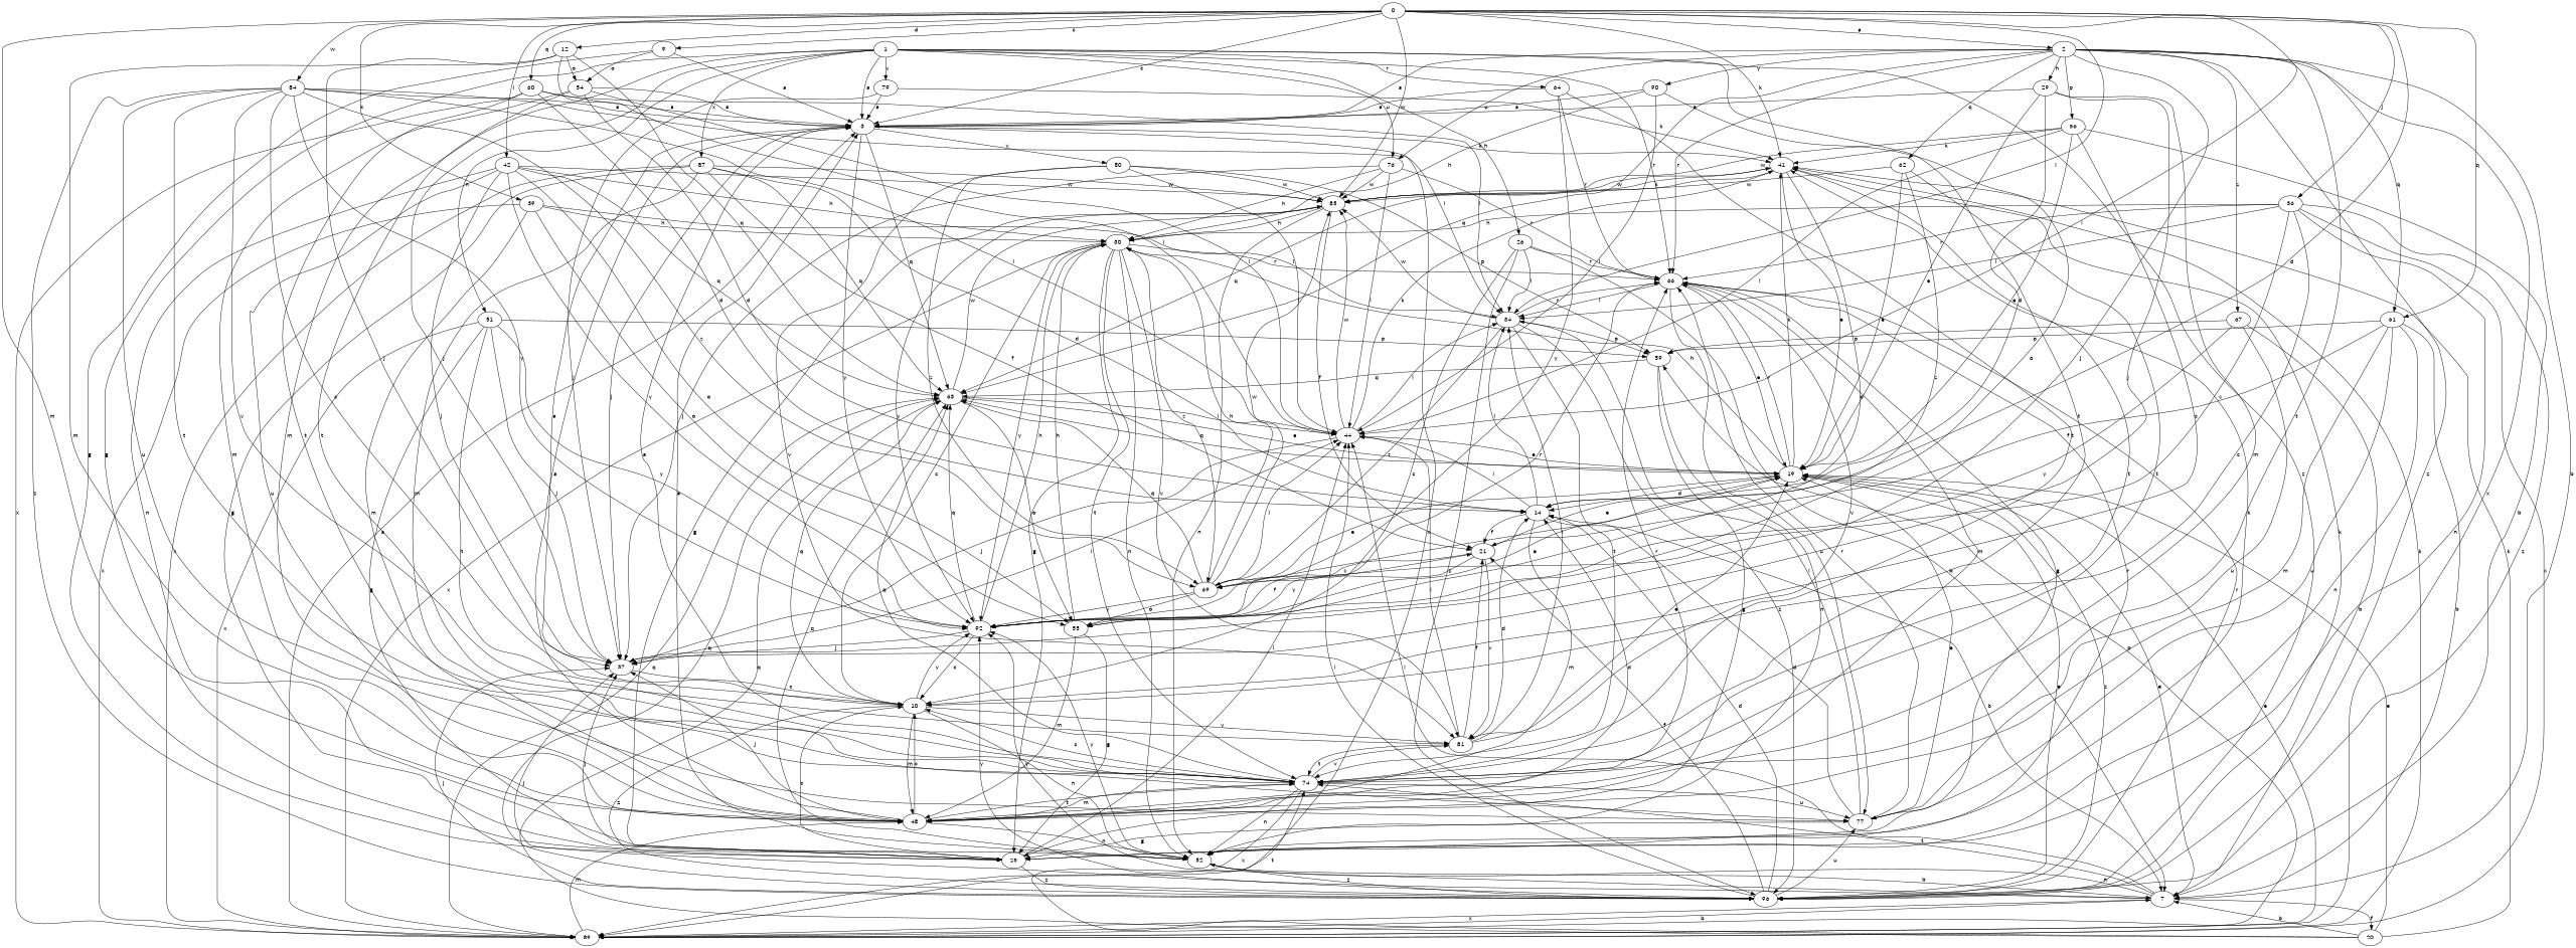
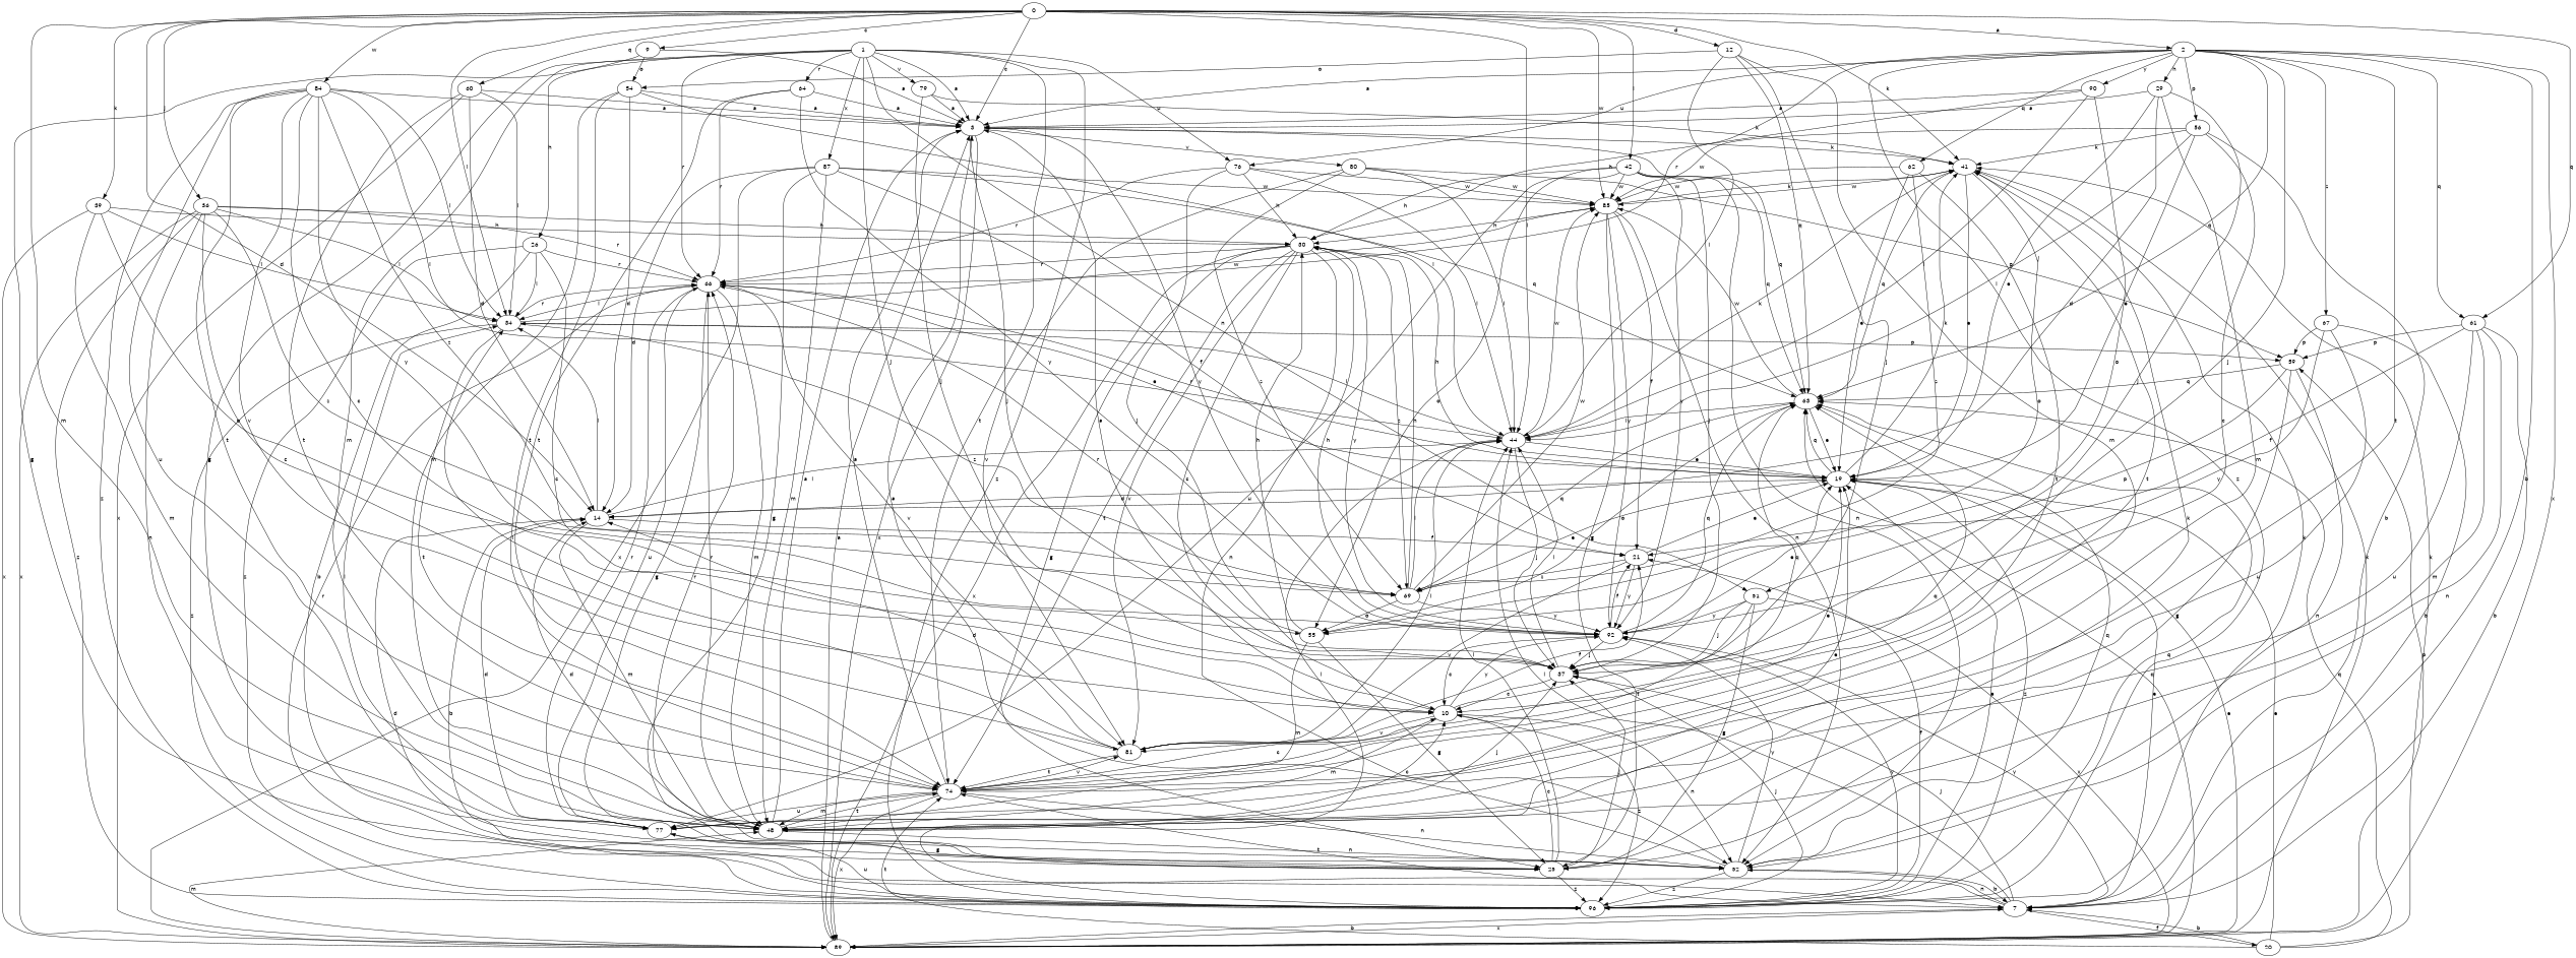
  strict digraph {
    fontname=Lato
    node [fontname=Lato]
    edge [fontname=Lato]
    0
    2
    3
    9
    12
    14
    34
    36
    39
    41
    42
    44
    48
    60
    61
    84
    85
    37
    66
    74
    76
    96
    7
    29
    56
    62
    63
    67
    89
    90
    80
    92
    25
    54
    21
    69
    59
    52
    10
    30
    55
    n42 [label=19]
    77
    81
    1
    26
    51
    64
    79
    87
    20
    0 -> 2 [label=a]
    0 -> 3 [label=c]
    0 -> 9 [label=c]
    0 -> 12 [label=d]
    0 -> 14 [label=d]
    0 -> 34 [label=i]
    0 -> 36 [label=j]
    0 -> 39 [label=k]
    0 -> 41 [label=k]
    0 -> 42 [label=l]
    0 -> 44 [label=l]
    0 -> 48 [label=m]
    0 -> 60 [label=q]
    0 -> 61 [label=q]
    0 -> 84 [label=w]
    0 -> 85 [label=w]
    2 -> 3 [label=a]
    2 -> 61 [label=q]
    2 -> 37 [label=j]
    2 -> 66 [label=r]
    2 -> 74 [label=t]
    2 -> 76 [label=u]
    2 -> 96 [label=z]
    2 -> 7 [label=b]
    2 -> 29 [label=h]
    2 -> 56 [label=p]
    2 -> 62 [label=q]
    2 -> 63 [label=q]
    2 -> 67 [label=s]
    2 -> 89 [label=x]
    2 -> 90 [label=y]
    3 -> 41 [label=k]
    3 -> 37 [label=j]
    3 -> 63 [label=q]
    3 -> 89 [label=x]
    3 -> 80 [label=v]
    3 -> 92 [label=y]
    9 -> 3 [label=a]
    9 -> 25 [label=g]
    9 -> 54 [label=o]
    12 -> 44 [label=l]
    12 -> 48 [label=m]
    12 -> 37 [label=j]
    12 -> 63 [label=q]
    12 -> 54 [label=o]
    14 -> 34 [label=i]
    14 -> 44 [label=l]
    14 -> 48 [label=m]
    14 -> 7 [label=b]
    14 -> 21 [label=f]
    34 -> 85 [label=w]
    34 -> 66 [label=r]
    34 -> 74 [label=t]
    34 -> 96 [label=z]
    34 -> 69 [label=s]
    34 -> 59 [label=p]
    36 -> 34 [label=i]
    36 -> 66 [label=r]
    36 -> 96 [label=z]
    36 -> 89 [label=x]
    36 -> 69 [label=s]
    36 -> 52 [label=n]
    36 -> 10 [label=c]
    36 -> 30 [label=h]
    39 -> 34 [label=i]
    39 -> 48 [label=m]
    39 -> 89 [label=x]
    39 -> 30 [label=h]
    39 -> 55 [label=o]
    41 -> 85 [label=w]
    41 -> 74 [label=t]
    41 -> 63 [label=q]
    41 -> 55 [label=o]
    41 -> n42 [label=e]
    42 -> 85 [label=w]
    42 -> 37 [label=j]
    42 -> 63 [label=q]
    42 -> 92 [label=y]
    42 -> 52 [label=n]
    42 -> 30 [label=h]
    42 -> 55 [label=o]
    42 -> 77 [label=u]
    44 -> 34 [label=i]
    44 -> 41 [label=k]
    44 -> 85 [label=w]
    44 -> 37 [label=j]
    44 -> n42 [label=e]
    48 -> 3 [label=a]
    48 -> 14 [label=d]
    48 -> 37 [label=j]
    48 -> 66 [label=r]
    48 -> 74 [label=t]
    48 -> 52 [label=n]
    48 -> 10 [label=c]
    60 -> 3 [label=a]
    60 -> 14 [label=d]
    60 -> 34 [label=i]
    60 -> 74 [label=t]
    60 -> 89 [label=x]
    61 -> 48 [label=m]
    61 -> 7 [label=b]
    61 -> 21 [label=f]
    61 -> 59 [label=p]
    61 -> 52 [label=n]
    61 -> 77 [label=u]
    84 -> 3 [label=a]
    84 -> 34 [label=i]
    84 -> 44 [label=l]
    84 -> 74 [label=t]
    84 -> 96 [label=z]
    84 -> 92 [label=y]
    84 -> 69 [label=s]
    84 -> 10 [label=c]
    84 -> 77 [label=u]
    84 -> 81 [label=v]
    85 -> 41 [label=k]
    85 -> 92 [label=y]
    85 -> 25 [label=g]
    85 -> 21 [label=f]
    85 -> 52 [label=n]
    85 -> 30 [label=h]
    37 -> 44 [label=l]
    37 -> 10 [label=c]
    66 -> 34 [label=i]
    66 -> 48 [label=m]
    66 -> 25 [label=g]
    66 -> n42 [label=e]
    66 -> 77 [label=u]
    66 -> 81 [label=v]
    74 -> 3 [label=a]
    74 -> 48 [label=m]
    74 -> 63 [label=q]
    74 -> 89 [label=x]
    74 -> 52 [label=n]
    74 -> 10 [label=c]
    74 -> 77 [label=u]
    74 -> 81 [label=v]
    76 -> 44 [label=l]
    76 -> 85 [label=w]
    76 -> 37 [label=j]
    76 -> 66 [label=r]
    76 -> 30 [label=h]
    96 -> 14 [label=d]
    96 -> 41 [label=k]
    96 -> 44 [label=l]
    96 -> 37 [label=j]
    96 -> 66 [label=r]
    96 -> 63 [label=q]
    96 -> 92 [label=y]
    96 -> 21 [label=f]
    96 -> n42 [label=e]
    96 -> 77 [label=u]
    7 -> 44 [label=l]
    7 -> 37 [label=j]
    7 -> 74 [label=t]
    7 -> 89 [label=x]
    7 -> 92 [label=y]
    7 -> 52 [label=n]
    7 -> n42 [label=e]
    7 -> 20 [label=f]
    29 -> 3 [label=a]
    29 -> 14 [label=d]
    29 -> 48 [label=m]
    29 -> 37 [label=j]
    29 -> n42 [label=e]
    56 -> 41 [label=k]
    56 -> 44 [label=l]
    56 -> 85 [label=w]
    56 -> 7 [label=b]
    56 -> 10 [label=c]
    56 -> n42 [label=e]
    62 -> 85 [label=w]
    62 -> 74 [label=t]
    62 -> 69 [label=s]
    62 -> n42 [label=e]
    63 -> 44 [label=l]
    63 -> 85 [label=w]
    63 -> 55 [label=o]
    63 -> n42 [label=e]
    67 -> 7 [label=b]
    67 -> 92 [label=y]
    67 -> 59 [label=p]
    67 -> 77 [label=u]
    89 -> 3 [label=a]
    89 -> 41 [label=k]
    89 -> 48 [label=m]
    89 -> 7 [label=b]
    89 -> 63 [label=q]
    89 -> 59 [label=p]
    89 -> n42 [label=e]
    90 -> 3 [label=a]
    90 -> 44 [label=l]
    90 -> 30 [label=h]
    90 -> 55 [label=o]
    80 -> 44 [label=l]
    80 -> 85 [label=w]
    80 -> 69 [label=s]
    80 -> 59 [label=p]
    80 -> 81 [label=v]
    92 -> 37 [label=j]
    92 -> 63 [label=q]
    92 -> 21 [label=f]
    92 -> 10 [label=c]
    92 -> 30 [label=h]
    92 -> n42 [label=e]
    25 -> 41 [label=k]
    25 -> 44 [label=l]
    25 -> 37 [label=j]
    25 -> 96 [label=z]
    25 -> 10 [label=c]
    54 -> 3 [label=a]
    54 -> 14 [label=d]
    54 -> 44 [label=l]
    54 -> 48 [label=m]
    54 -> 74 [label=t]
    21 -> 92 [label=y]
    21 -> 69 [label=s]
    21 -> n42 [label=e]
    21 -> 81 [label=v]
    69 -> 44 [label=l]
    69 -> 85 [label=w]
    69 -> 63 [label=q]
    69 -> 92 [label=y]
    69 -> 30 [label=h]
    69 -> 55 [label=o]
    69 -> n42 [label=e]
    59 -> 63 [label=q]
    59 -> 25 [label=g]
    59 -> 52 [label=n]
    52 -> 3 [label=a]
    52 -> 66 [label=r]
    52 -> 96 [label=z]
    52 -> 7 [label=b]
    52 -> 63 [label=q]
    52 -> 92 [label=y]
    10 -> 3 [label=a]
    10 -> 48 [label=m]
    10 -> 96 [label=z]
    10 -> 63 [label=q]
    10 -> 92 [label=y]
    10 -> 52 [label=n]
    10 -> 81 [label=v]
    30 -> 66 [label=r]
    30 -> 74 [label=t]
    30 -> 89 [label=x]
    30 -> 92 [label=y]
    30 -> 25 [label=g]
    30 -> 69 [label=s]
    30 -> 52 [label=n]
    30 -> 10 [label=c]
    30 -> 81 [label=v]
    55 -> 48 [label=m]
    55 -> 66 [label=r]
    55 -> 25 [label=g]
    55 -> 30 [label=h]
    n42 -> 14 [label=d]
    n42 -> 41 [label=k]
    n42 -> 66 [label=r]
    n42 -> 96 [label=z]
    n42 -> 63 [label=q]
    n42 -> 30 [label=h]
    77 -> 14 [label=d]
    77 -> 34 [label=i]
    77 -> 66 [label=r]
    77 -> 25 [label=g]
    77 -> n42 [label=e]
    81 -> 14 [label=d]
    81 -> 34 [label=i]
    81 -> 44 [label=l]
    81 -> 74 [label=t]
    81 -> 21 [label=f]
    81 -> n42 [label=e]
    1 -> 3 [label=a]
    1 -> 48 [label=m]
    1 -> 37 [label=j]
    1 -> 66 [label=r]
    1 -> 74 [label=t]
    1 -> 76 [label=u]
    1 -> 96 [label=z]
    1 -> 25 [label=g]
    1 -> 26 [label=h]
    1 -> 51 [label=n]
    1 -> 64 [label=r]
    1 -> 79 [label=v]
    1 -> 87 [label=x]
    26 -> 34 [label=i]
    26 -> 66 [label=r]
    26 -> 96 [label=z]
    26 -> 7 [label=b]
    26 -> 10 [label=c]
    51 -> 37 [label=j]
    51 -> 74 [label=t]
    51 -> 89 [label=x]
    51 -> 92 [label=y]
    51 -> 25 [label=g]
-   51 -> 59 [label=p]
+   59 -> 51 [label=p]
    64 -> 3 [label=a]
    64 -> 66 [label=r]
    64 -> 74 [label=t]
    64 -> 92 [label=y]
    79 -> 3 [label=a]
    79 -> 41 [label=k]
    79 -> 37 [label=j]
    87 -> 14 [label=d]
    87 -> 48 [label=m]
    87 -> 85 [label=w]
    87 -> 63 [label=q]
    87 -> 89 [label=x]
    87 -> 25 [label=g]
    87 -> 21 [label=f]
    20 -> 41 [label=k]
    20 -> 74 [label=t]
    20 -> 7 [label=b]
    20 -> 63 [label=q]
    20 -> n42 [label=e]
  }
